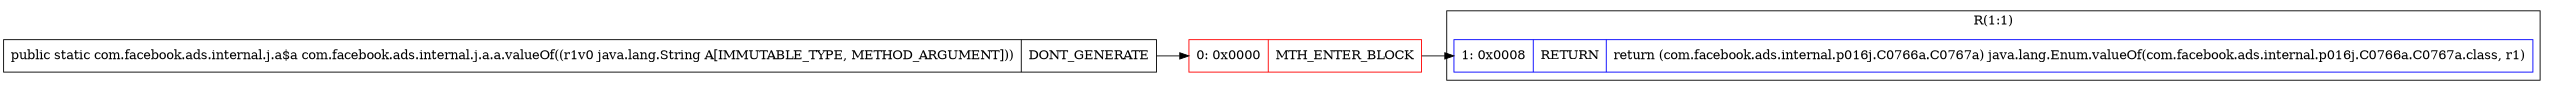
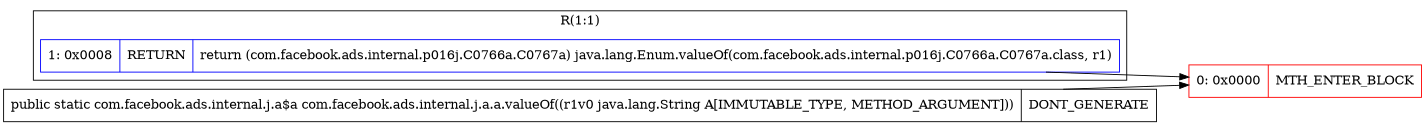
  digraph {
    rankdir=LR
    node [shape=record]
    n1 [color=blue label="{1\:\ 0x0008|RETURN\l|return (com.facebook.ads.internal.p016j.C0766a.C0767a) java.lang.Enum.valueOf(com.facebook.ads.internal.p016j.C0766a.C0767a.class, r1)\l}"]
    n2 [color=red label="{0\:\ 0x0000|MTH_ENTER_BLOCK\l}"]
    n3 [label="{public static com.facebook.ads.internal.j.a$a com.facebook.ads.internal.j.a.a.valueOf((r1v0 java.lang.String A[IMMUTABLE_TYPE, METHOD_ARGUMENT]))  | DONT_GENERATE\l}"]
    subgraph cluster_1 {
      label="R(1:1)"
      n1
    }
-   n2 -> n1
+   n1 -> n2
    n3 -> n2
  }
